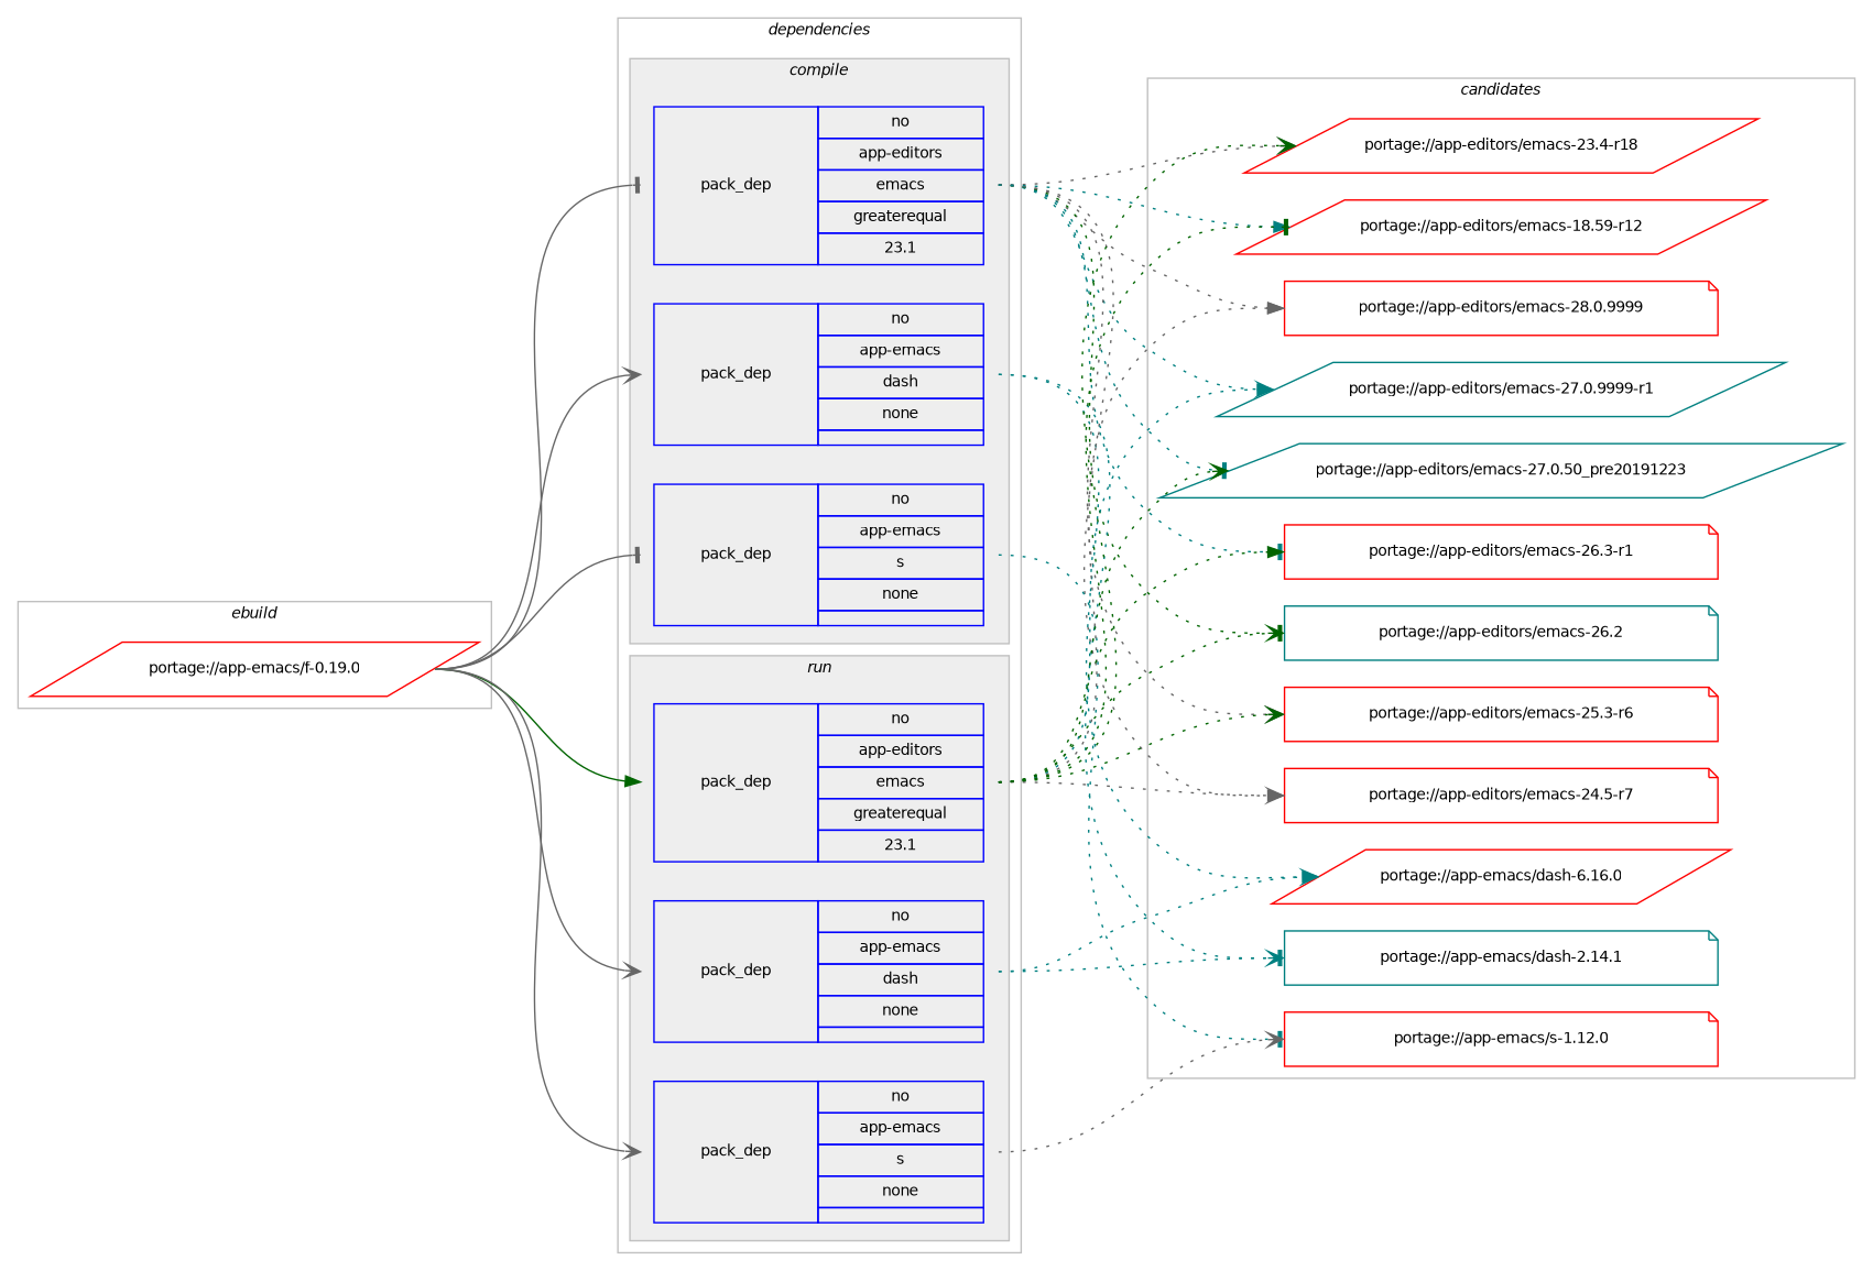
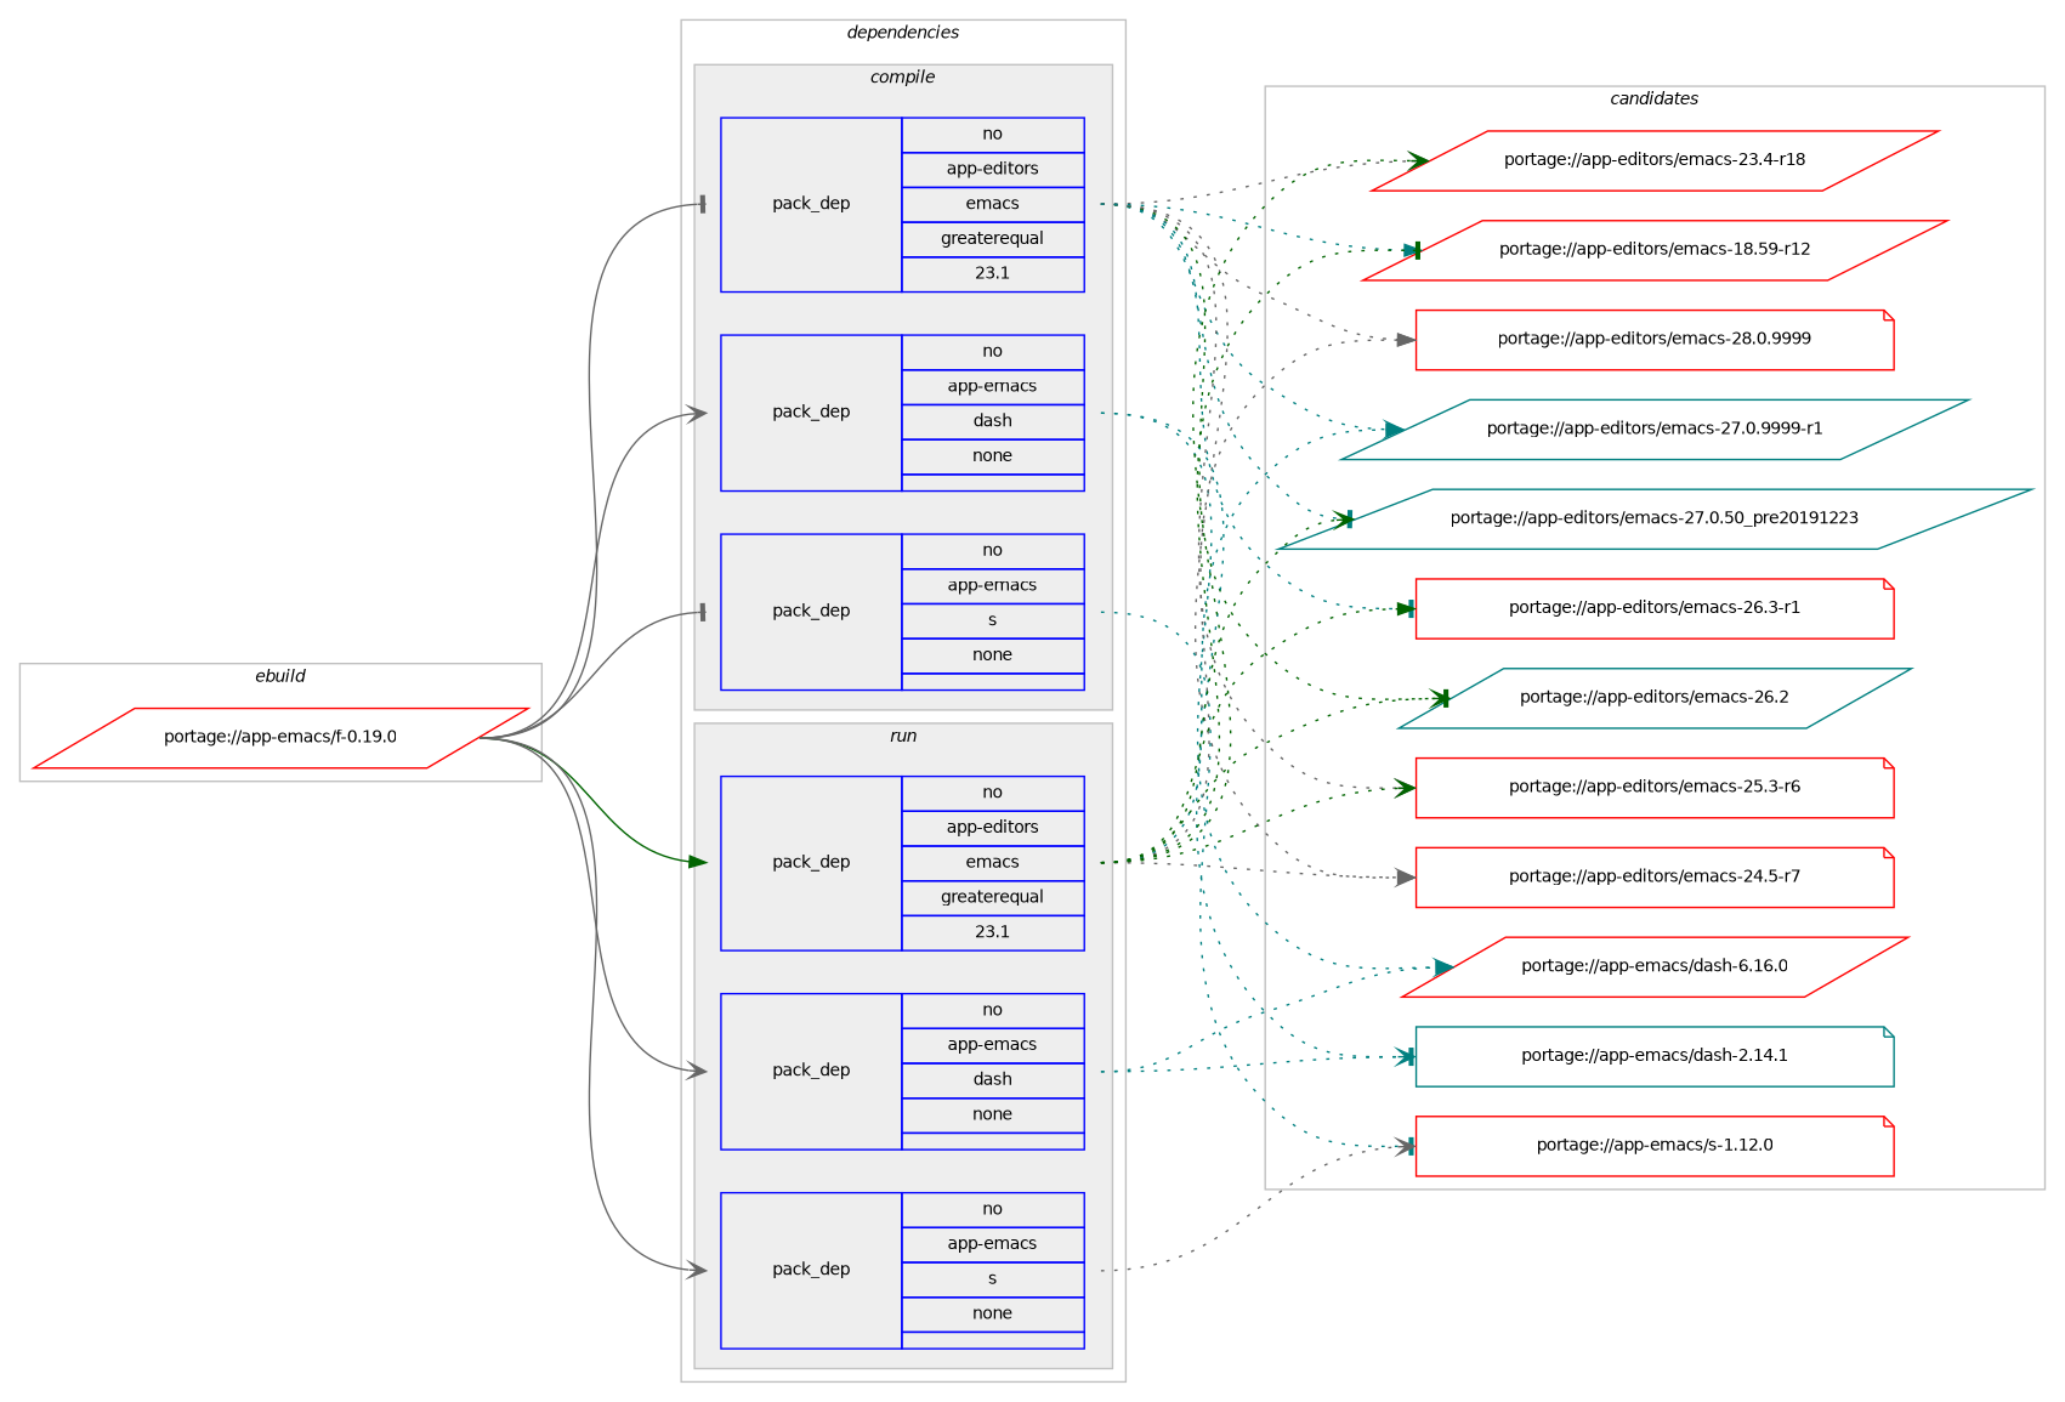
  digraph {
    compound=true
    concentrate=true
    fontname="DejaVu Sans"
    fontsize=10
    newrank=true
    rankdir=LR
    ranksep=1.5
    node [color=red fontname="DejaVu Sans" fontsize=10 shape=parallelogram]
    edge [arrowhead=vee color=gray40 fontname="DejaVu Sans" headport=w style=dotted tailport=e weight=100]
    n1 [label="portage://app-emacs/f-0.19.0" width=4]
    n2 [color=blue label=<<TABLE BORDER="0" CELLBORDER="1" CELLSPACING="0" CELLPADDING="4" WIDTH="220"><TR><TD ROWSPAN="6" CELLPADDING="30">pack_dep</TD></TR><TR><TD WIDTH="110">no</TD></TR><TR><TD>app-editors</TD></TR><TR><TD>emacs</TD></TR><TR><TD>greaterequal</TD></TR><TR><TD>23.1</TD></TR></TABLE>> shape=none]
    n3 [color=blue label=<<TABLE BORDER="0" CELLBORDER="1" CELLSPACING="0" CELLPADDING="4" WIDTH="220"><TR><TD ROWSPAN="6" CELLPADDING="30">pack_dep</TD></TR><TR><TD WIDTH="110">no</TD></TR><TR><TD>app-emacs</TD></TR><TR><TD>dash</TD></TR><TR><TD>none</TD></TR><TR><TD></TD></TR></TABLE>> shape=none]
    n4 [color=blue label=<<TABLE BORDER="0" CELLBORDER="1" CELLSPACING="0" CELLPADDING="4" WIDTH="220"><TR><TD ROWSPAN="6" CELLPADDING="30">pack_dep</TD></TR><TR><TD WIDTH="110">no</TD></TR><TR><TD>app-emacs</TD></TR><TR><TD>s</TD></TR><TR><TD>none</TD></TR><TR><TD></TD></TR></TABLE>> shape=none]
    n5 [color=blue label=<<TABLE BORDER="0" CELLBORDER="1" CELLSPACING="0" CELLPADDING="4" WIDTH="220"><TR><TD ROWSPAN="6" CELLPADDING="30">pack_dep</TD></TR><TR><TD WIDTH="110">no</TD></TR><TR><TD>app-editors</TD></TR><TR><TD>emacs</TD></TR><TR><TD>greaterequal</TD></TR><TR><TD>23.1</TD></TR></TABLE>> shape=none]
    n6 [color=blue label=<<TABLE BORDER="0" CELLBORDER="1" CELLSPACING="0" CELLPADDING="4" WIDTH="220"><TR><TD ROWSPAN="6" CELLPADDING="30">pack_dep</TD></TR><TR><TD WIDTH="110">no</TD></TR><TR><TD>app-emacs</TD></TR><TR><TD>dash</TD></TR><TR><TD>none</TD></TR><TR><TD></TD></TR></TABLE>> shape=none]
    n7 [color=blue label=<<TABLE BORDER="0" CELLBORDER="1" CELLSPACING="0" CELLPADDING="4" WIDTH="220"><TR><TD ROWSPAN="6" CELLPADDING="30">pack_dep</TD></TR><TR><TD WIDTH="110">no</TD></TR><TR><TD>app-emacs</TD></TR><TR><TD>s</TD></TR><TR><TD>none</TD></TR><TR><TD></TD></TR></TABLE>> shape=none]
    n8 [label="portage://app-editors/emacs-28.0.9999" shape=note width=4]
    n9 [color=teal label="portage://app-editors/emacs-27.0.9999-r1" width=4]
    n10 [color=teal label="portage://app-editors/emacs-27.0.50_pre20191223" width=4]
    n11 [label="portage://app-editors/emacs-26.3-r1" shape=note width=4]
-   n12 [color=teal label="portage://app-editors/emacs-26.2" shape=note width=4]
+   n12 [color=teal label="portage://app-editors/emacs-26.2" width=4]
    n13 [label="portage://app-editors/emacs-25.3-r6" shape=note width=4]
    n14 [label="portage://app-editors/emacs-24.5-r7" shape=note width=4]
    n15 [label="portage://app-editors/emacs-23.4-r18" width=4]
    n16 [label="portage://app-editors/emacs-18.59-r12" width=4]
    n17 [label="portage://app-emacs/dash-6.16.0" width=4]
    n18 [color=teal label="portage://app-emacs/dash-2.14.1" shape=note width=4]
    n19 [label="portage://app-emacs/s-1.12.0" shape=note width=4]
    subgraph cluster_1 {
      color=gray
      label=<<i>ebuild</i>>
      n1
    }
    subgraph cluster_2 {
      color=gray
      label=<<i>dependencies</i>>
      subgraph cluster_3 {
        color=gray
        fillcolor="#eeeeee"
        label=<<i>compile</i>>
        style=filled
        subgraph sub_4 {
          color=gray
          fillcolor="#eeeeee"
          label=<<i>compile</i>>
          style=filled
          n2
        }
        subgraph sub_5 {
          color=gray
          fillcolor="#eeeeee"
          label=<<i>compile</i>>
          style=filled
          n3
        }
        subgraph sub_6 {
          color=gray
          fillcolor="#eeeeee"
          label=<<i>compile</i>>
          style=filled
          n4
        }
      }
      subgraph cluster_7 {
        color=gray
        fillcolor="#eeeeee"
        label=<<i>compile and run</i>>
        style=filled
      }
      subgraph cluster_8 {
        color=gray
        fillcolor="#eeeeee"
        label=<<i>run</i>>
        style=filled
        subgraph sub_9 {
          color=gray
          fillcolor="#eeeeee"
          label=<<i>run</i>>
          style=filled
          n5
        }
        subgraph sub_10 {
          color=gray
          fillcolor="#eeeeee"
          label=<<i>run</i>>
          style=filled
          n6
        }
        subgraph sub_11 {
          color=gray
          fillcolor="#eeeeee"
          label=<<i>run</i>>
          style=filled
          n7
        }
      }
    }
    subgraph cluster_12 {
      color=gray
      label=<<i>candidates</i>>
      rank=same
      subgraph sub_13 {
        color=black
        label=<<i>candidates</i>>
        nodesep=1
        rank=same
        n8
        n9
        n10
        n11
        n12
        n13
        n14
        n15
        n16
      }
      subgraph sub_14 {
        color=black
        label=<<i>candidates</i>>
        nodesep=1
        rank=same
        n17
        n18
      }
      subgraph sub_15 {
        color=black
        label=<<i>candidates</i>>
        nodesep=1
        rank=same
        n19
      }
      subgraph sub_16 {
        color=black
        label=<<i>candidates</i>>
        nodesep=1
        rank=same
        n8
        n9
        n10
        n11
        n12
        n13
        n14
        n15
        n16
      }
      subgraph sub_17 {
        color=black
        label=<<i>candidates</i>>
        nodesep=1
        rank=same
        n17
        n18
      }
      subgraph sub_18 {
        color=black
        label=<<i>candidates</i>>
        nodesep=1
        rank=same
        n19
      }
    }
    n1 -> n2 [arrowhead=tee style=solid weight=20]
    n1 -> n3 [style=solid weight=20]
    n1 -> n4 [arrowhead=tee style=solid weight=20]
    n1 -> n5 [arrowhead=normal color=darkgreen style=solid weight=20]
    n1 -> n6 [style=solid weight=20]
    n1 -> n7 [style=solid weight=20]
    n2 -> n8 [arrowhead=normal]
    n2 -> n9 [color=teal]
    n2 -> n10 [arrowhead=tee color=teal]
    n2 -> n11 [arrowhead=tee color=teal]
    n2 -> n12 [color=darkgreen]
    n2 -> n13
    n2 -> n14 [arrowhead=normal]
    n2 -> n15
    n2 -> n16 [arrowhead=normal color=teal]
    n3 -> n17 [arrowhead=normal color=teal]
    n3 -> n18 [color=teal]
    n4 -> n19 [arrowhead=tee color=teal]
    n5 -> n8 [arrowhead=normal]
    n5 -> n9 [arrowhead=normal color=teal]
    n5 -> n10 [color=darkgreen]
    n5 -> n11 [arrowhead=normal color=darkgreen]
    n5 -> n12 [arrowhead=tee color=darkgreen]
    n5 -> n13 [color=darkgreen]
    n5 -> n14
    n5 -> n15 [color=darkgreen]
    n5 -> n16 [arrowhead=tee color=darkgreen]
    n6 -> n17 [color=teal]
    n6 -> n18 [arrowhead=tee color=teal]
    n7 -> n19
  }
